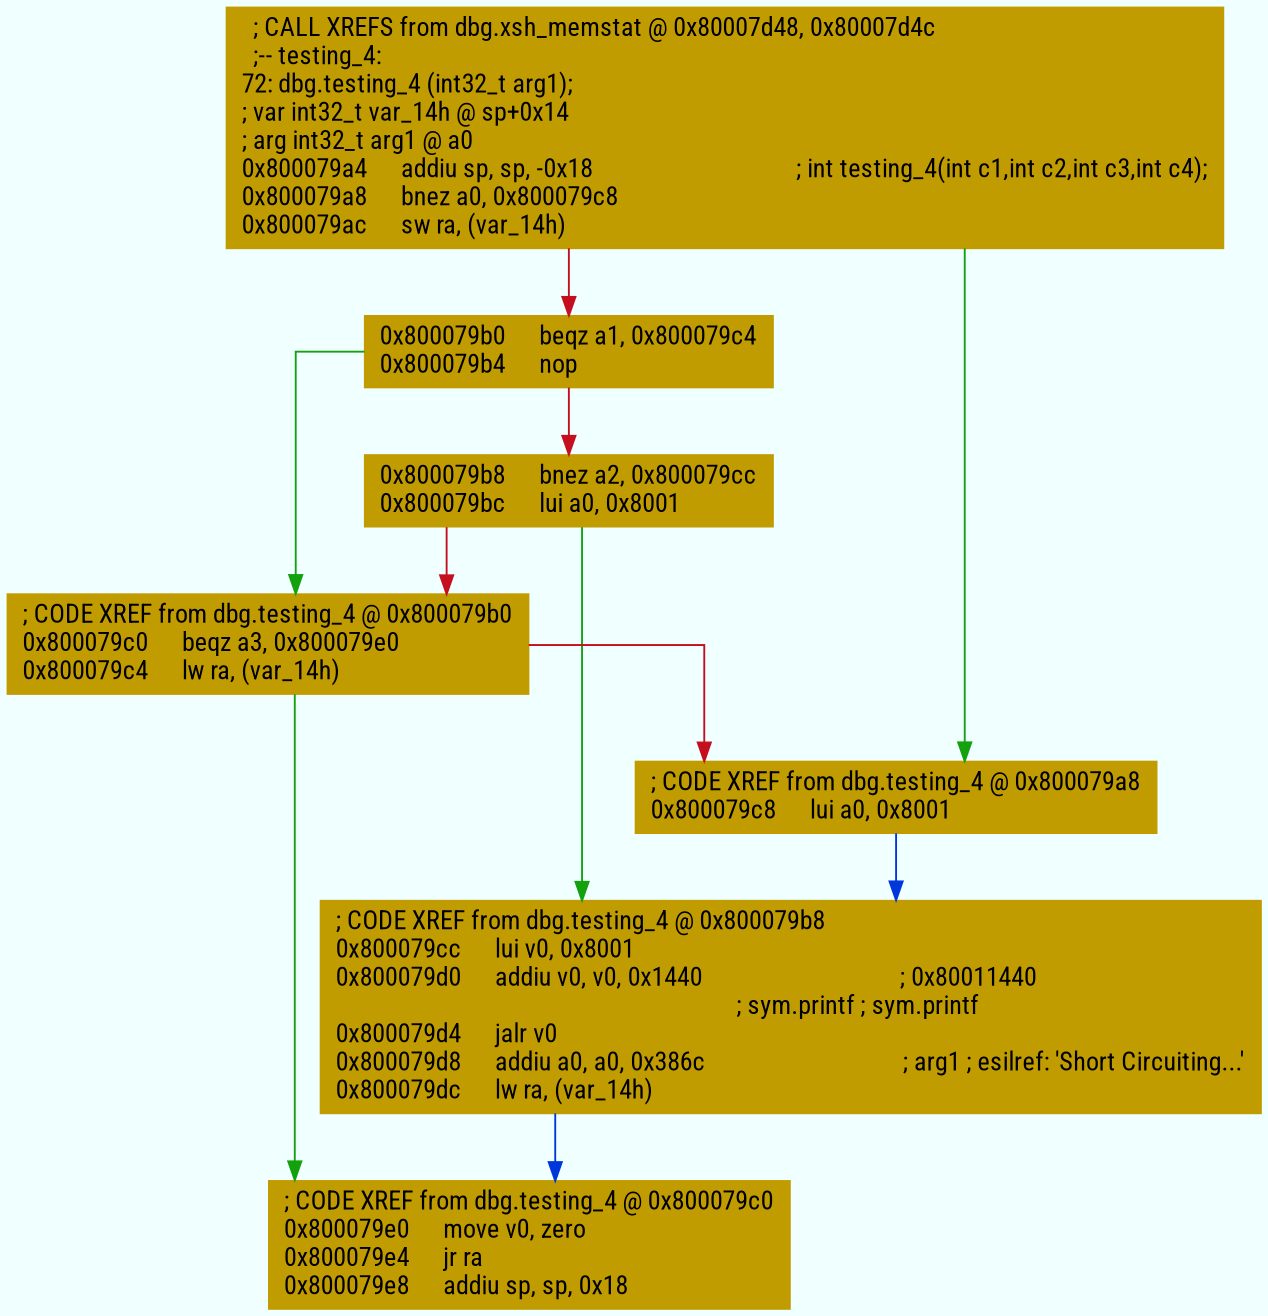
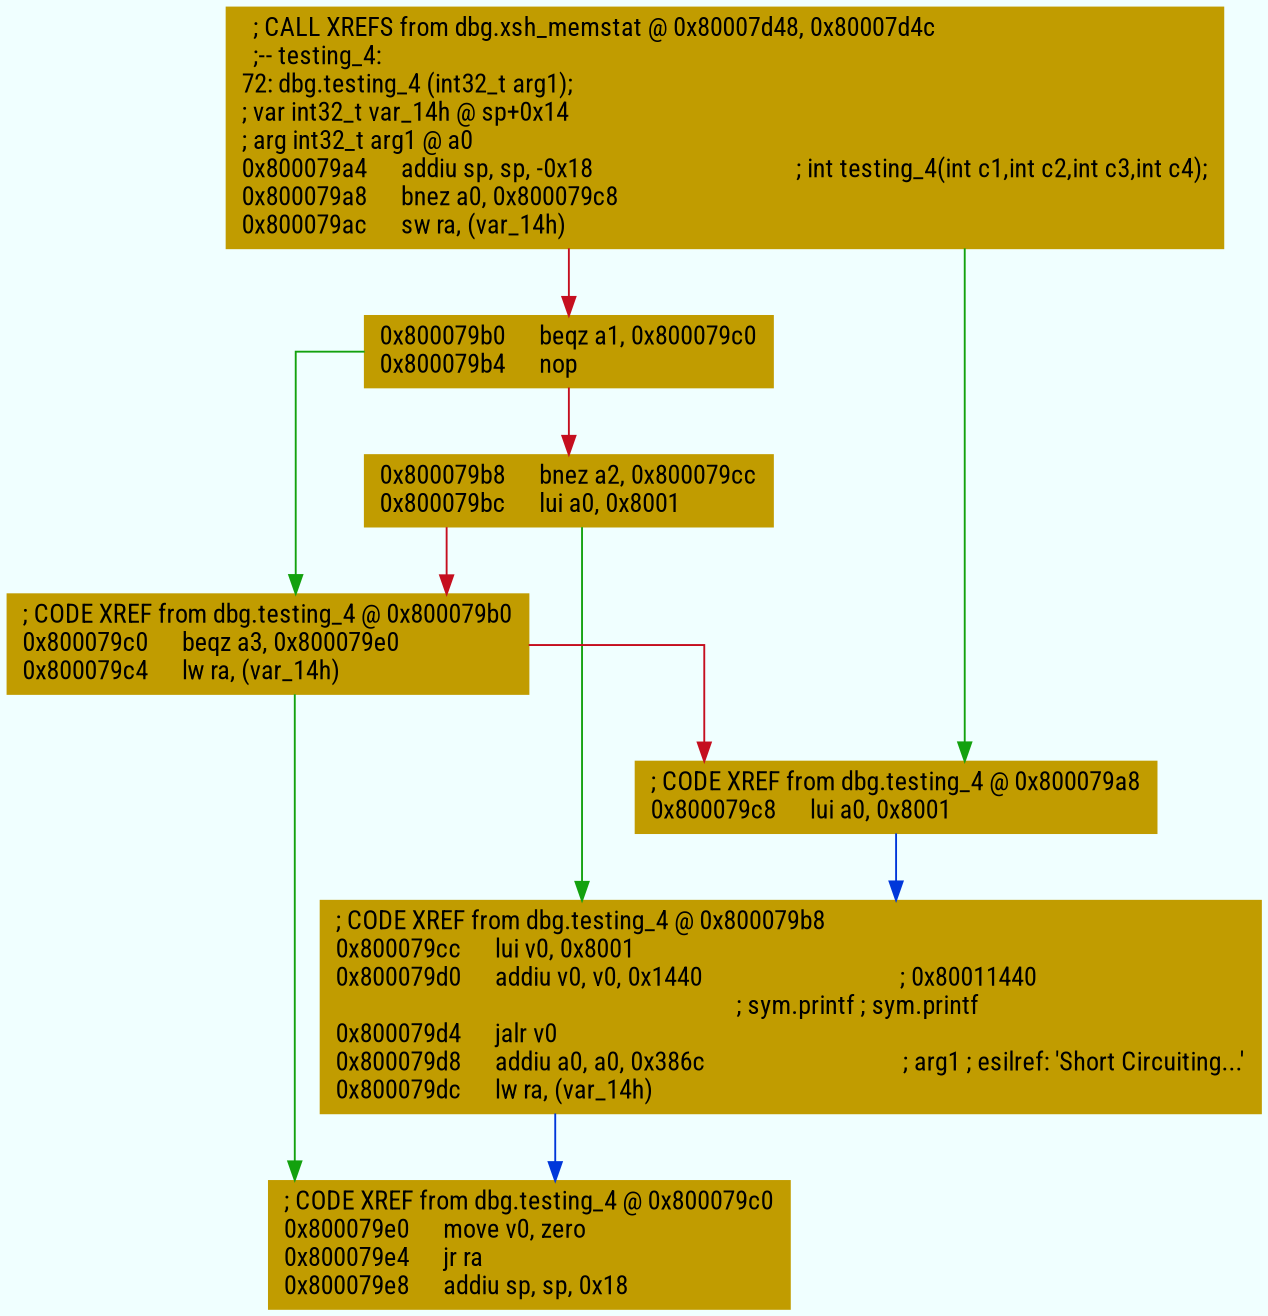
  digraph {
    bgcolor=azure
    fontname="Roboto Condensed"
    fontsize=8
    splines=ortho
    node [color="#c19c00" fillcolor="#c19c00" fontname="Roboto Condensed" shape=box style=filled]
    edge [arrowhead=normal color="#c50f1f" fontname="Roboto Condensed"]
    n1 [label="  ; CALL XREFS from dbg.xsh_memstat @ 0x80007d48, 0x80007d4c\l  ;-- testing_4:\l72: dbg.testing_4 (int32_t arg1);\l; var int32_t var_14h @ sp+0x14\l; arg int32_t arg1 @ a0\l0x800079a4      addiu sp, sp, -0x18                                    ; int testing_4(int c1,int c2,int c3,int c4);\l0x800079a8      bnez a0, 0x800079c8\l0x800079ac      sw ra, (var_14h)\l"]
-   n2 [label="0x800079b0      beqz a1, 0x800079c4\l0x800079b4      nop\l"]
+   n2 [label="0x800079b0      beqz a1, 0x800079c0\l0x800079b4      nop\l"]
    n3 [label="; CODE XREF from dbg.testing_4 @ 0x800079a8\l0x800079c8      lui a0, 0x8001\l"]
    n4 [label="0x800079b8      bnez a2, 0x800079cc\l0x800079bc      lui a0, 0x8001\l"]
    n5 [label="; CODE XREF from dbg.testing_4 @ 0x800079b0\l0x800079c0      beqz a3, 0x800079e0\l0x800079c4      lw ra, (var_14h)\l"]
    n6 [label="; CODE XREF from dbg.testing_4 @ 0x800079b8\l0x800079cc      lui v0, 0x8001\l0x800079d0      addiu v0, v0, 0x1440                                   ; 0x80011440\l                                                                       ; sym.printf ; sym.printf\l0x800079d4      jalr v0\l0x800079d8      addiu a0, a0, 0x386c                                   ; arg1 ; esilref: 'Short Circuiting...'\l0x800079dc      lw ra, (var_14h)\l"]
    n7 [label="; CODE XREF from dbg.testing_4 @ 0x800079c0\l0x800079e0      move v0, zero\l0x800079e4      jr ra\l0x800079e8      addiu sp, sp, 0x18\l"]
    n1 -> n2
    n1 -> n3 [color="#13a10e"]
    n2 -> n4
    n2 -> n5 [color="#13a10e"]
    n3 -> n6 [color="#0037da"]
    n4 -> n5
    n4 -> n6 [color="#13a10e"]
    n5 -> n3
    n5 -> n7 [color="#13a10e"]
    n6 -> n7 [color="#0037da"]
  }
